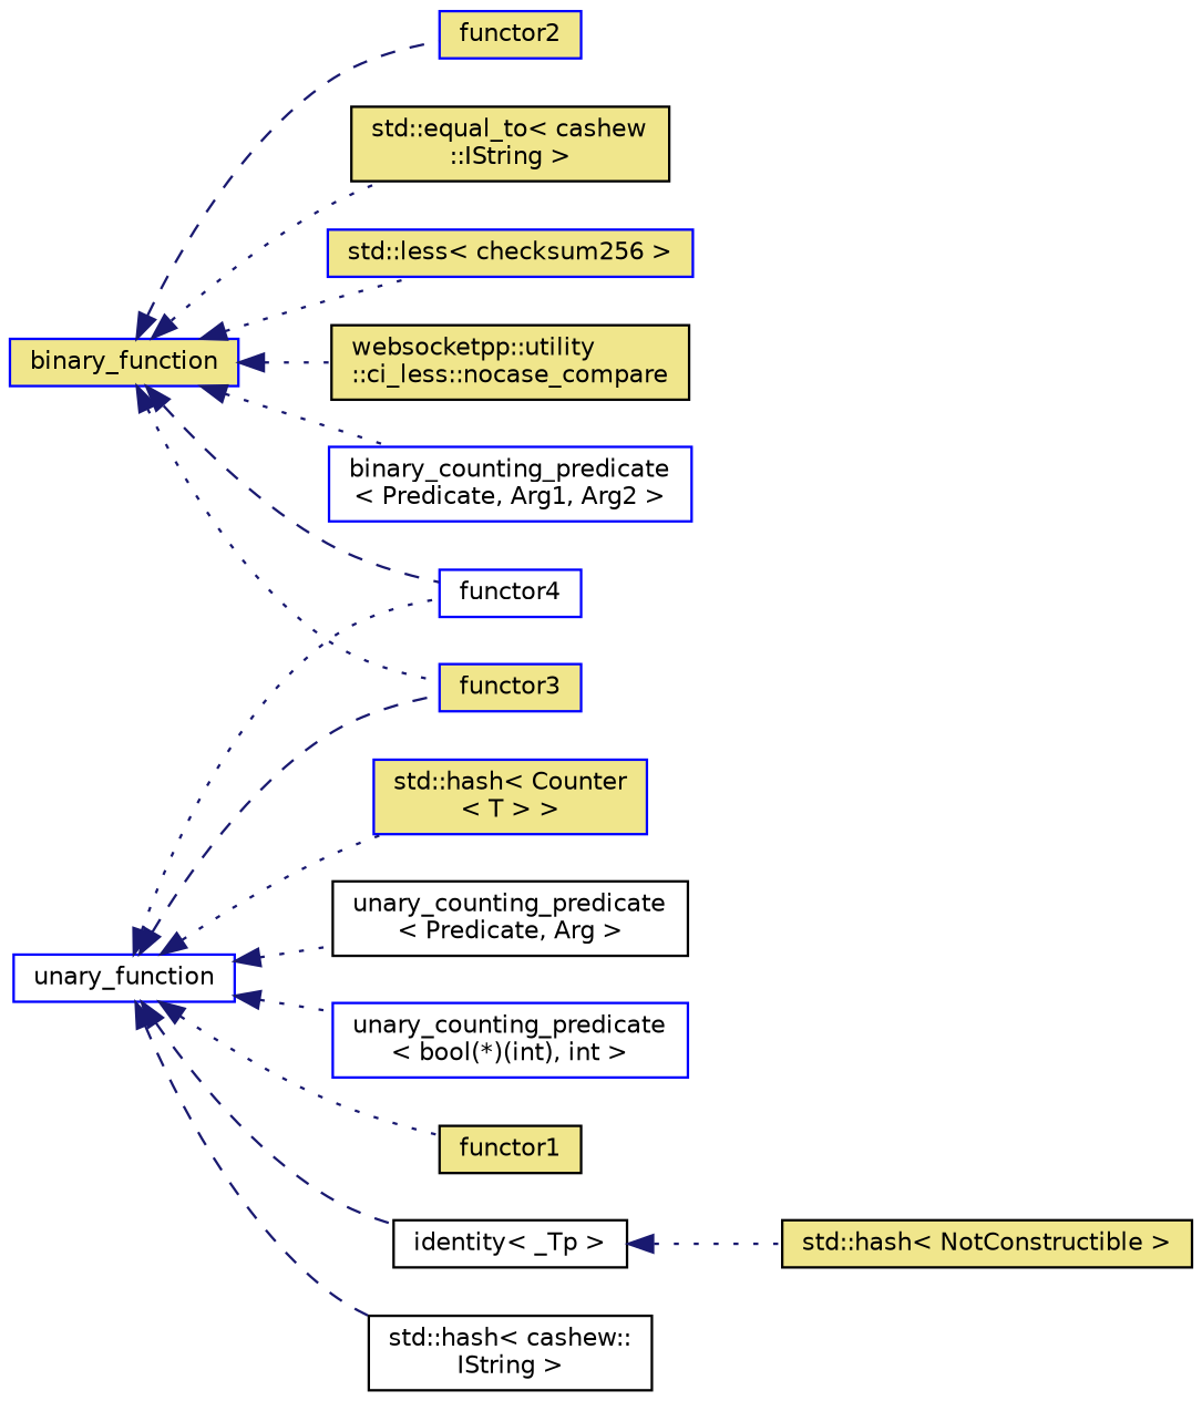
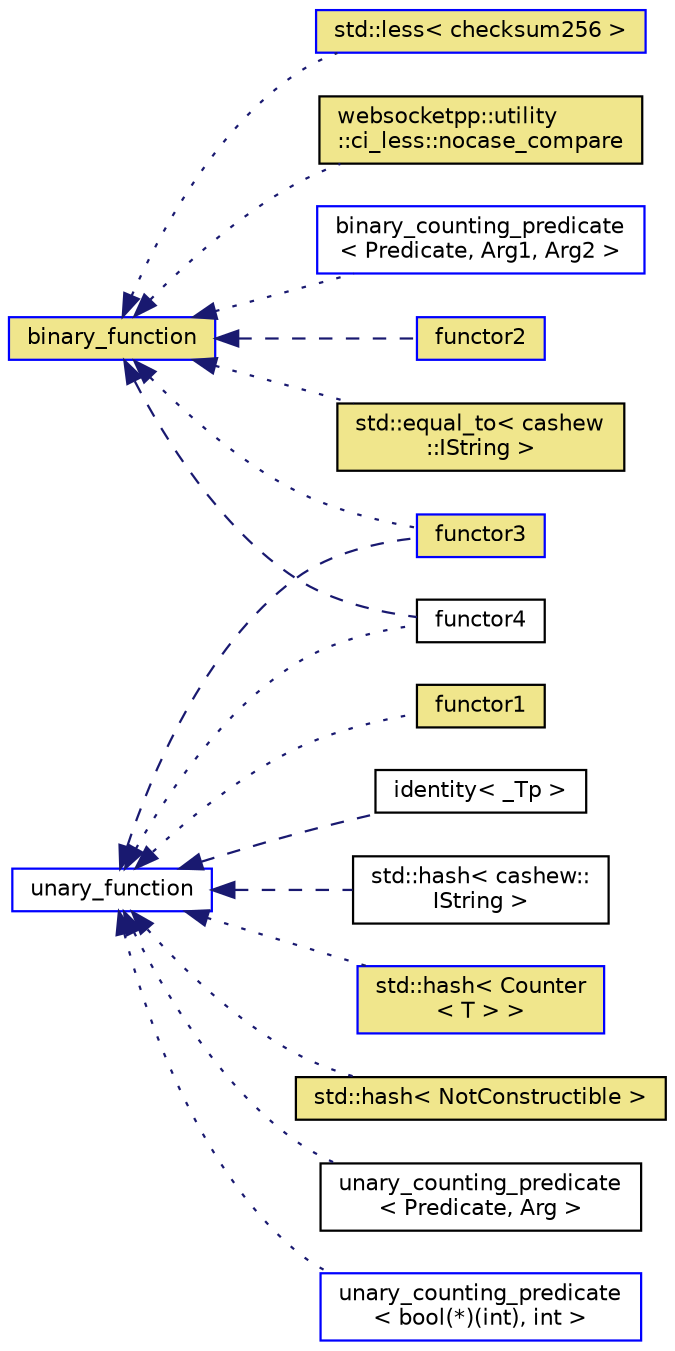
  digraph {
    rankdir=LR
    node [color=blue fillcolor=khaki fontname=Helvetica fontsize=10 shape=record style=filled]
    edge [color=midnightblue dir=back fontname=Helvetica fontsize=10 labelfontname=Helvetica labelfontsize=10 style=dotted]
    n1 [height=0.2 label=binary_function width=0.4]
    n2 [fillcolor=white height=0.2 label="binary_counting_predicate\l\< Predicate, Arg1, Arg2 \>" width=0.4]
    n3 [height=0.2 label=functor2 width=0.4]
    n4 [height=0.2 label=functor3 width=0.4]
-   n5 [fillcolor=white height=0.2 label=functor4 width=0.4]
+   n5 [color=black fillcolor=white height=0.2 label=functor4 width=0.4]
    n6 [color=black height=0.2 label="std::equal_to\< cashew\l::IString \>" width=0.4]
    n7 [height=0.2 label="std::less\< checksum256 \>" width=0.4]
    n8 [color=black height=0.2 label="websocketpp::utility\l::ci_less::nocase_compare" width=0.4]
    n9 [fillcolor=white height=0.2 label=unary_function width=0.4]
    n10 [color=black height=0.2 label=functor1 width=0.4]
    n11 [color=black fillcolor=white height=0.2 label="identity\< _Tp \>" width=0.4]
    n12 [color=black fillcolor=white height=0.2 label="std::hash\< cashew::\lIString \>" width=0.4]
    n13 [height=0.2 label="std::hash\< Counter\l\< T \> \>" width=0.4]
    n14 [color=black height=0.2 label="std::hash\< NotConstructible \>" width=0.4]
    n15 [color=black fillcolor=white height=0.2 label="unary_counting_predicate\l\< Predicate, Arg \>" width=0.4]
    n16 [fillcolor=white height=0.2 label="unary_counting_predicate\l\< bool(*)(int), int \>" width=0.4]
    n1 -> n2
    n1 -> n3 [style=dashed]
    n1 -> n4
    n1 -> n5 [style=dashed]
    n1 -> n6
    n1 -> n7
    n1 -> n8
    n9 -> n4 [style=dashed]
    n9 -> n5
    n9 -> n10
    n9 -> n11 [style=dashed]
    n9 -> n12 [style=dashed]
    n9 -> n13
-   n11 -> n14
+   n9 -> n14
    n9 -> n15
    n9 -> n16
  }
